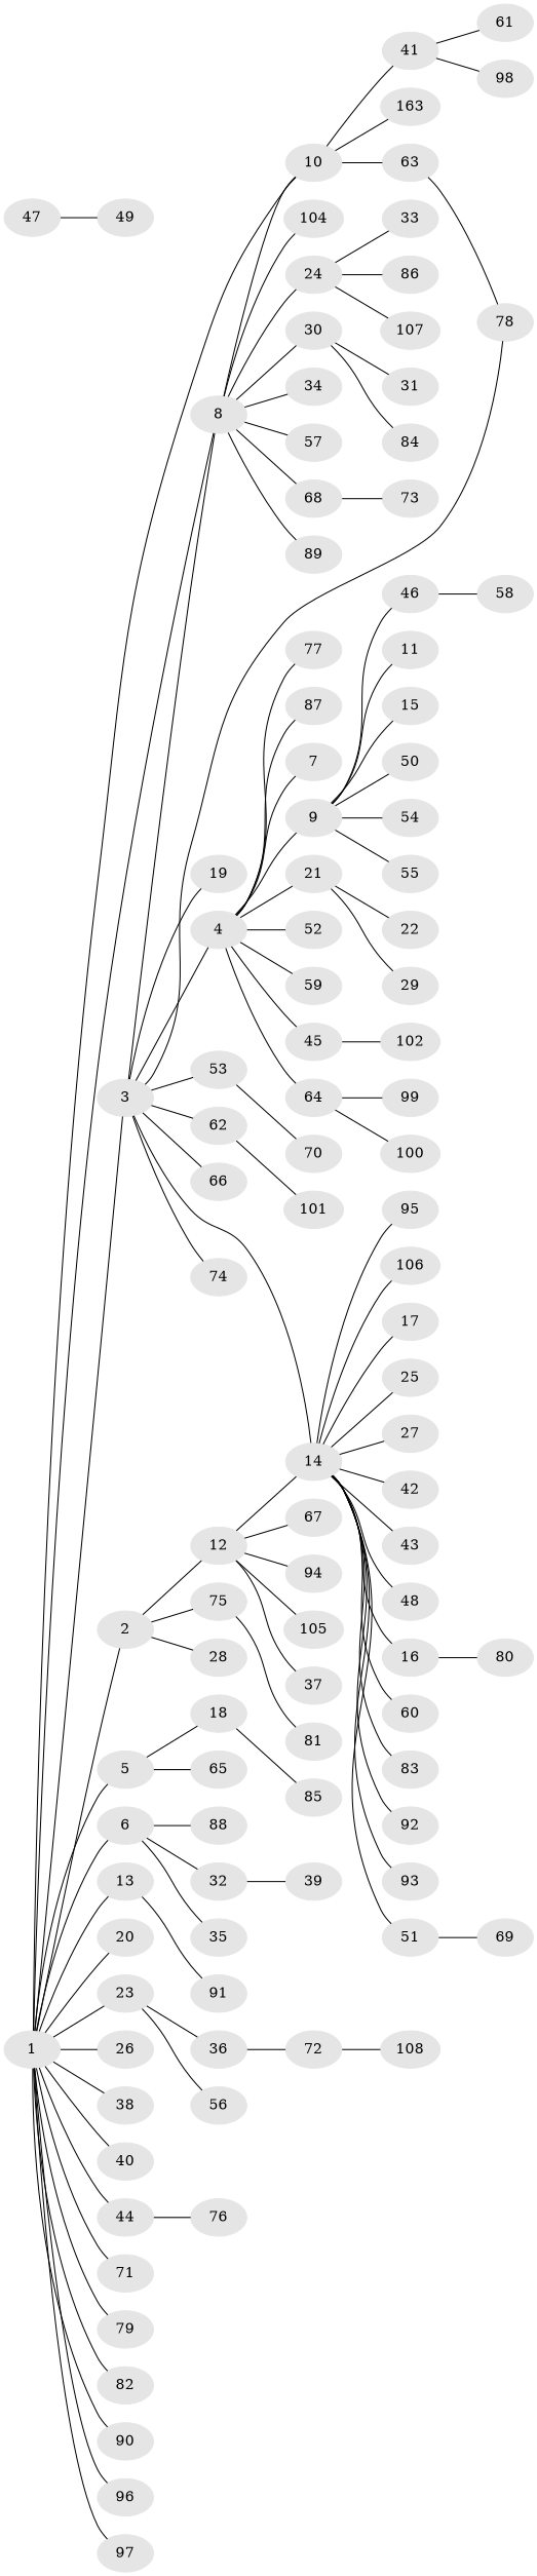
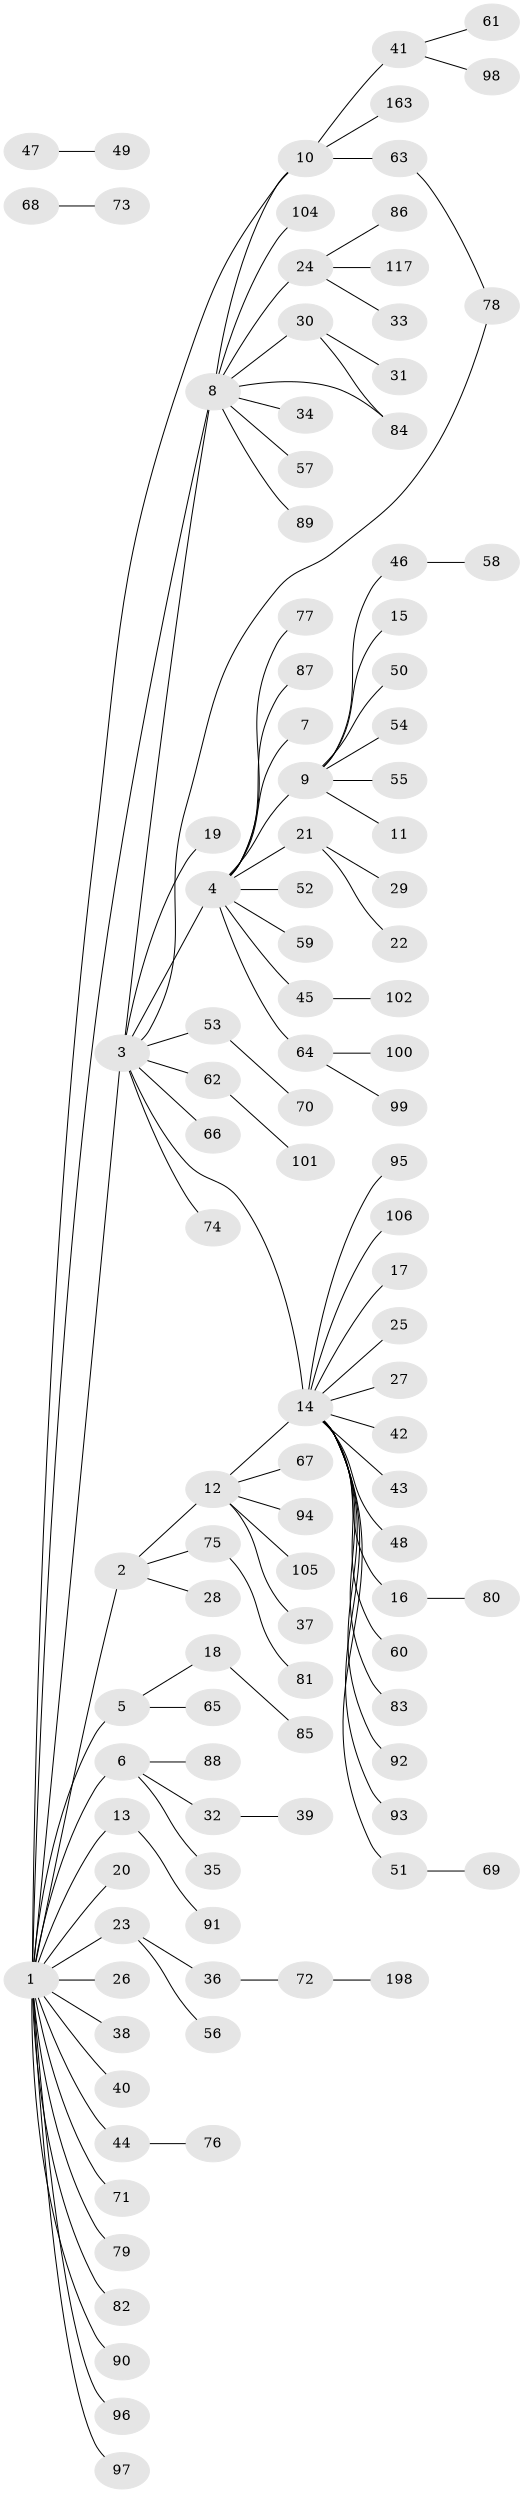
  graph {
    rankdir=LR
    node [color=gray90 style=filled]
    1
    2
    3
    5
    6
    8
    10
    13
    20
    23
    26
    38
    40
    44
    71
    79
    82
    90
    96
    97
    12
    28
    75
    4
    14
    19
    53
    62
    66
    74
    78
    18
    65
    32
    35
    88
    24
    30
    34
    57
    68
    89
    104
    41
    63
    n46 [label=163]
    91
    36
    56
    76
    47
    49
    37
    67
    94
    105
    81
    7
    9
    21
    45
    52
    59
    64
    77
    87
    16
    17
    25
    27
    42
    43
    48
    51
    60
    83
    92
    93
    95
    106
    70
    101
    11
    15
    46
    50
    54
    55
    22
    29
    102
    99
    100
    85
    39
    33
    86
-   107
+   107 [label=117]
    31
    84
    73
    58
    61
    98
    80
    69
    72
-   108
+   108 [label=198]
    1 -- 2
    1 -- 3
    1 -- 5
    1 -- 6
    1 -- 8
    1 -- 10
    1 -- 13
    1 -- 20
    1 -- 23
    1 -- 26
    1 -- 38
    1 -- 40
    1 -- 44
    1 -- 71
    1 -- 79
    1 -- 82
    1 -- 90
    1 -- 96
    1 -- 97
    2 -- 12
    2 -- 28
    2 -- 75
    3 -- 8
    3 -- 4
    3 -- 14
    3 -- 19
    3 -- 53
    3 -- 62
    3 -- 66
    3 -- 74
    3 -- 78
    5 -- 18
    5 -- 65
    6 -- 32
    6 -- 35
    6 -- 88
    8 -- 10
    8 -- 24
    8 -- 30
    8 -- 34
    8 -- 57
-   8 -- 68
+   8 -- 84
    8 -- 89
    8 -- 104
    10 -- 41
    10 -- 63
    10 -- n46
    13 -- 91
    23 -- 36
    23 -- 56
    44 -- 76
    12 -- 14
    12 -- 37
    12 -- 67
    12 -- 94
    12 -- 105
    75 -- 81
    4 -- 7
    4 -- 9
    4 -- 21
    4 -- 45
    4 -- 52
    4 -- 59
    4 -- 64
    4 -- 77
    4 -- 87
    14 -- 16
    14 -- 17
    14 -- 25
    14 -- 27
    14 -- 42
    14 -- 43
    14 -- 48
    14 -- 51
    14 -- 60
    14 -- 83
    14 -- 92
    14 -- 93
    14 -- 95
    14 -- 106
    53 -- 70
    62 -- 101
    18 -- 85
    32 -- 39
    24 -- 33
    24 -- 86
    24 -- 107
    30 -- 31
    30 -- 84
    68 -- 73
    41 -- 61
    41 -- 98
    63 -- 78
    36 -- 72
    47 -- 49
    9 -- 11
    9 -- 15
    9 -- 46
    9 -- 50
    9 -- 54
    9 -- 55
    21 -- 22
    21 -- 29
    45 -- 102
    64 -- 99
    64 -- 100
    16 -- 80
    51 -- 69
    46 -- 58
    72 -- 108
  }
